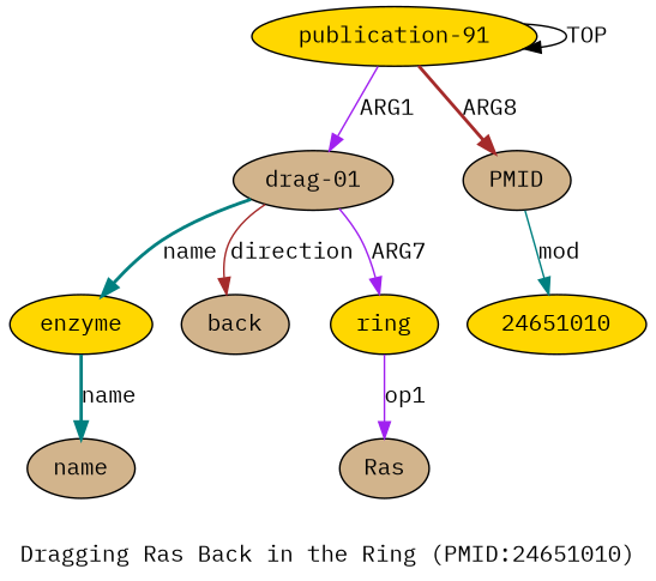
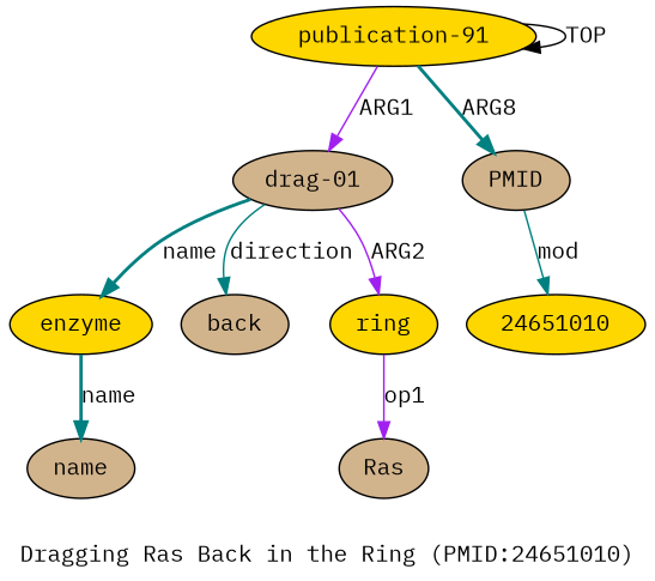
  digraph {
    fontname="IBM Plex Mono"
    label="Dragging Ras Back in the Ring (PMID:24651010)"
    node [color=black fillcolor=tan fontname="IBM Plex Mono" gold_ind=-1 style=filled test_ind=-1]
    edge [color=teal fontname="IBM Plex Mono" gold_label=ARG1 style=solid test_label=ARG1]
    n1 [gold_label=Ras label=Ras test_label=Ras]
    n2 [fillcolor=gold gold_label=24651010 label=24651010 test_label=24651010]
    n3 [gold_ind=1 gold_label="drag-01" label="drag-01" test_ind=1 test_label="drag-01"]
    n4 [fillcolor=gold gold_ind=2 gold_label=enzyme label=enzyme test_ind=2 test_label=enzyme]
    n5 [gold_ind=5 gold_label=back label=back test_ind=5 test_label=back]
    n6 [fillcolor=gold gold_ind=4 gold_label=ring label=ring test_ind=4 test_label=ring]
    n7 [gold_ind=3 gold_label=name label=name test_ind=3 test_label=name]
    n8 [fillcolor=gold gold_ind=0 gold_label="publication-91" label="publication-91" test_ind=0 test_label="publication-91"]
    n9 [gold_ind=6 gold_label=PMID label=PMID test_ind=6 test_label=PMID]
    n3 -> n4 [label=name style=bold]
-   n3 -> n5 [color=brown gold_label=direction label=direction test_label=direction]
-   n3 -> n6 [color=purple gold_label=ARG2 label=ARG7 test_label=ARG2]
+   n3 -> n5 [gold_label=direction label=direction test_label=direction]
+   n3 -> n6 [color=purple gold_label=ARG2 label=ARG2 test_label=ARG2]
    n4 -> n7 [gold_label=name label=name style=bold test_label=name]
    n6 -> n1 [color=purple gold_label=op1 label=op1 test_label=op1]
    n8 -> n3 [color=purple label=ARG1]
    n8 -> n8 [color=black gold_label=TOP label=TOP test_label=TOP]
-   n8 -> n9 [color=brown gold_label=ARG8 label=ARG8 style=bold test_label=ARG8]
+   n8 -> n9 [gold_label=ARG8 label=ARG8 style=bold test_label=ARG8]
    n9 -> n2 [gold_label=mod label=mod test_label=mod]
  }
